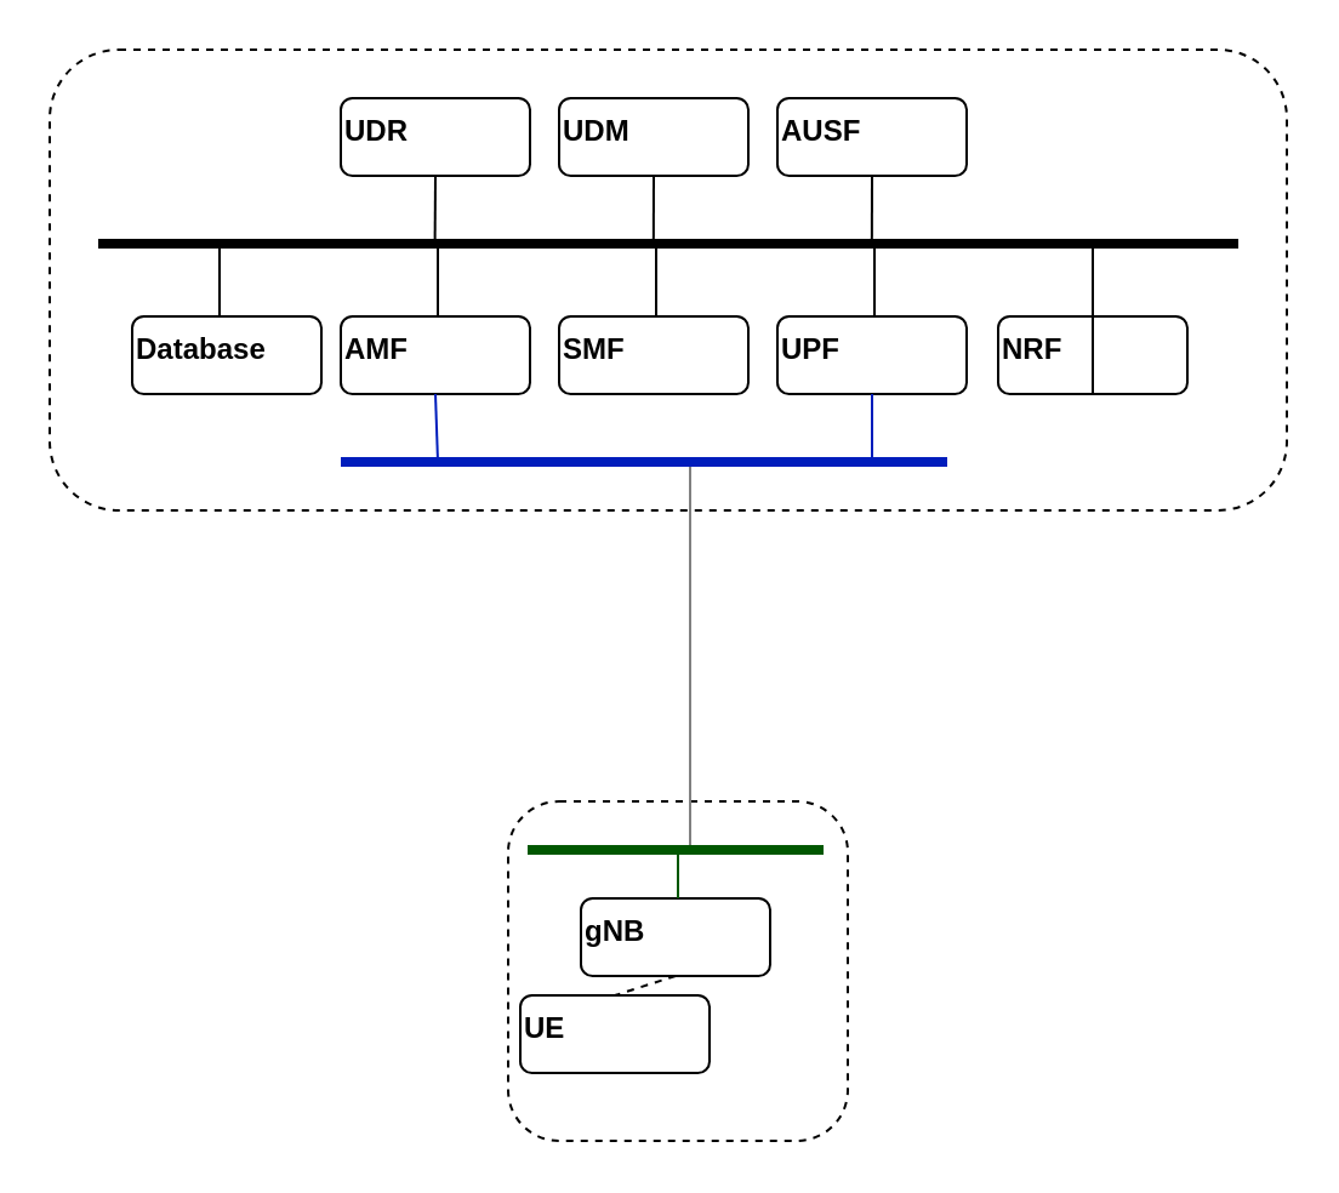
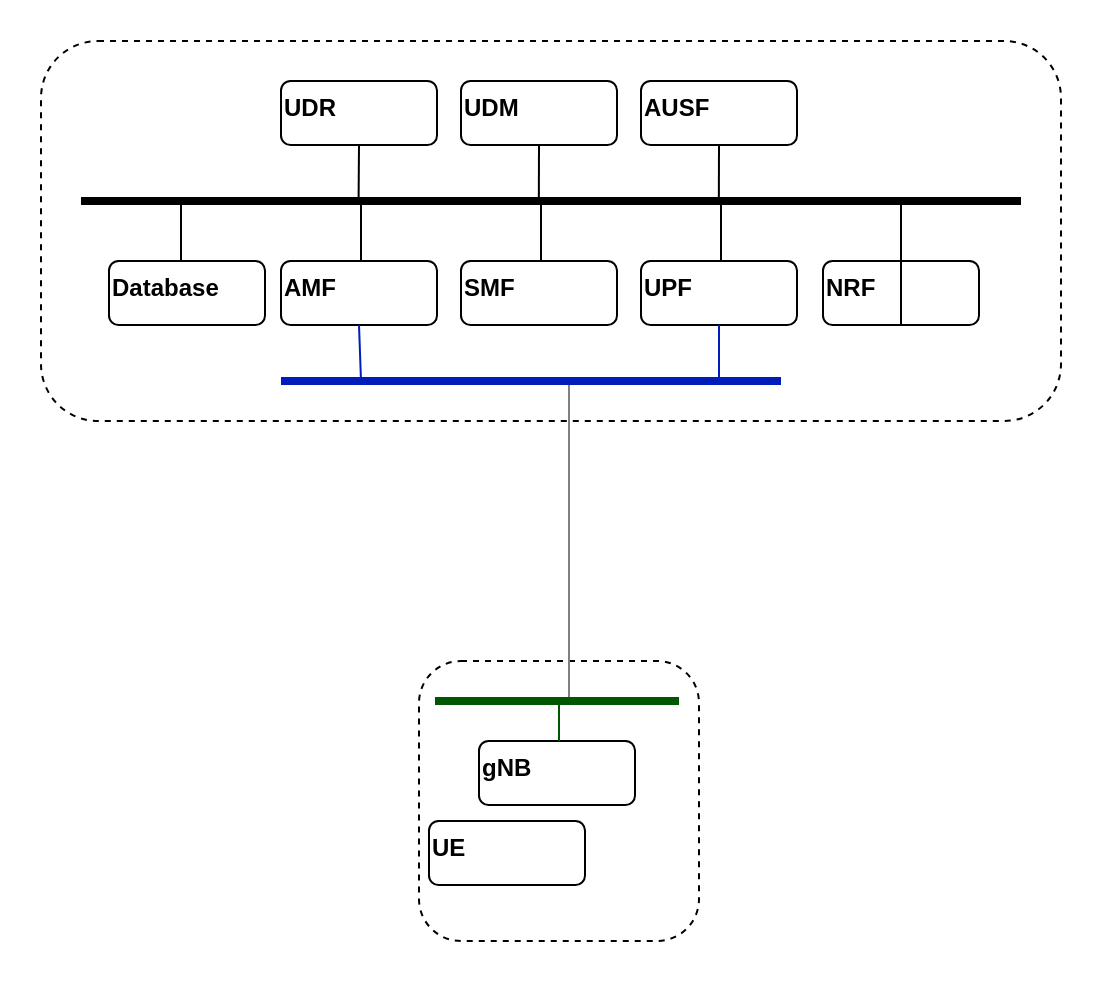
  <mxCell id="0" />
  <mxCell id="1" parent="0" />
  <mxCell id="2" value="" style="rounded=1;whiteSpace=wrap;html=1;strokeColor=#000000;strokeWidth=1;fontColor=#000000;fillColor=none;align=center;verticalAlign=top;dashed=1;" parent="1" vertex="1"><mxGeometry x="20" y="20" width="510" height="190" as="geometry" /></mxCell>
  <mxCell id="3" value="&lt;b&gt;UDR&lt;/b&gt;" style="rounded=1;whiteSpace=wrap;html=1;strokeColor=#000000;strokeWidth=1;fontColor=#000000;fillColor=none;align=left;verticalAlign=top;" parent="1" vertex="1"><mxGeometry x="140" y="40" width="78" height="32" as="geometry" /></mxCell>
  <mxCell id="4" value="&lt;b&gt;UDM&lt;/b&gt;" style="rounded=1;whiteSpace=wrap;html=1;strokeColor=#000000;strokeWidth=1;fontColor=#000000;fillColor=none;align=left;verticalAlign=top;" parent="1" vertex="1"><mxGeometry x="230" y="40" width="78" height="32" as="geometry" /></mxCell>
  <mxCell id="5" value="&lt;b&gt;NRF&lt;/b&gt;" style="rounded=1;whiteSpace=wrap;html=1;strokeColor=#000000;strokeWidth=1;fontColor=#000000;fillColor=none;align=left;verticalAlign=top;" parent="1" vertex="1"><mxGeometry x="411" y="130" width="78" height="32" as="geometry" /></mxCell>
  <mxCell id="6" value="&lt;b&gt;AMF&lt;/b&gt;" style="rounded=1;whiteSpace=wrap;html=1;strokeColor=#000000;strokeWidth=1;fontColor=#000000;fillColor=none;align=left;verticalAlign=top;" parent="1" vertex="1"><mxGeometry x="140" y="130" width="78" height="32" as="geometry" /></mxCell>
  <mxCell id="7" value="&lt;b&gt;UPF&lt;/b&gt;" style="rounded=1;whiteSpace=wrap;html=1;strokeColor=#000000;strokeWidth=1;fontColor=#000000;fillColor=none;align=left;verticalAlign=top;" parent="1" vertex="1"><mxGeometry x="320" y="130" width="78" height="32" as="geometry" /></mxCell>
  <mxCell id="8" value="&lt;b&gt;SMF&lt;/b&gt;" style="rounded=1;whiteSpace=wrap;html=1;strokeColor=#000000;strokeWidth=1;fontColor=#000000;fillColor=none;align=left;verticalAlign=top;" parent="1" vertex="1"><mxGeometry x="230" y="130" width="78" height="32" as="geometry" /></mxCell>
  <mxCell id="9" value="&lt;b&gt;AUSF&lt;/b&gt;" style="rounded=1;whiteSpace=wrap;html=1;strokeColor=#000000;strokeWidth=1;fontColor=#000000;fillColor=none;align=left;verticalAlign=top;" parent="1" vertex="1"><mxGeometry x="320" y="40" width="78" height="32" as="geometry" /></mxCell>
  <mxCell id="10" value="&lt;b&gt;Database&lt;/b&gt;" style="rounded=1;whiteSpace=wrap;html=1;strokeColor=#000000;strokeWidth=1;fontColor=#000000;fillColor=none;align=left;verticalAlign=top;" parent="1" vertex="1"><mxGeometry x="54" y="130" width="78" height="32" as="geometry" /></mxCell>
  <mxCell id="11" value="" style="endArrow=none;html=1;fontColor=#000000;strokeWidth=4;strokeColor=#000000;" parent="1" edge="1"><mxGeometry width="50" height="50" relative="1" as="geometry"><mxPoint x="510" y="100" as="sourcePoint" /><mxPoint x="40" y="100" as="targetPoint" /></mxGeometry></mxCell>
  <mxCell id="12" style="edgeStyle=none;html=1;strokeColor=#000000;strokeWidth=1;fontColor=#000000;endArrow=none;endFill=0;exitX=0.5;exitY=1;exitDx=0;exitDy=0;" parent="1" source="5" edge="1"><mxGeometry relative="1" as="geometry"><mxPoint x="450" y="100" as="targetPoint" /><mxPoint x="448.63" y="54" as="sourcePoint" /></mxGeometry></mxCell>
  <mxCell id="13" style="edgeStyle=none;html=1;strokeColor=#000000;strokeWidth=1;fontColor=#000000;endArrow=none;endFill=0;exitX=0.5;exitY=1;exitDx=0;exitDy=0;" parent="1" source="9" edge="1"><mxGeometry relative="1" as="geometry"><mxPoint x="358.92" y="100" as="targetPoint" /><mxPoint x="358.92" y="72" as="sourcePoint" /></mxGeometry></mxCell>
  <mxCell id="14" style="edgeStyle=none;html=1;strokeColor=#000000;strokeWidth=1;fontColor=#000000;endArrow=none;endFill=0;exitX=0.5;exitY=1;exitDx=0;exitDy=0;" parent="1" source="4" edge="1"><mxGeometry relative="1" as="geometry"><mxPoint x="268.92" y="100" as="targetPoint" /><mxPoint x="268.92" y="72" as="sourcePoint" /></mxGeometry></mxCell>
  <mxCell id="15" style="edgeStyle=none;html=1;strokeColor=#000000;strokeWidth=1;fontColor=#000000;endArrow=none;endFill=0;exitX=0.5;exitY=1;exitDx=0;exitDy=0;" parent="1" source="3" edge="1"><mxGeometry relative="1" as="geometry"><mxPoint x="178.79" y="100" as="targetPoint" /><mxPoint x="178.79" y="72" as="sourcePoint" /></mxGeometry></mxCell>
  <mxCell id="16" style="edgeStyle=none;html=1;strokeColor=#000000;strokeWidth=1;fontColor=#000000;endArrow=none;endFill=0;exitX=0.5;exitY=1;exitDx=0;exitDy=0;" parent="1" edge="1"><mxGeometry relative="1" as="geometry"><mxPoint x="360" y="130" as="targetPoint" /><mxPoint x="360" y="102" as="sourcePoint" /></mxGeometry></mxCell>
  <mxCell id="17" style="edgeStyle=none;html=1;strokeColor=#000000;strokeWidth=1;fontColor=#000000;endArrow=none;endFill=0;exitX=0.5;exitY=1;exitDx=0;exitDy=0;" parent="1" edge="1"><mxGeometry relative="1" as="geometry"><mxPoint x="270" y="130" as="targetPoint" /><mxPoint x="270" y="102" as="sourcePoint" /></mxGeometry></mxCell>
  <mxCell id="18" style="edgeStyle=none;html=1;strokeColor=#000000;strokeWidth=1;fontColor=#000000;endArrow=none;endFill=0;exitX=0.5;exitY=1;exitDx=0;exitDy=0;" parent="1" edge="1"><mxGeometry relative="1" as="geometry"><mxPoint x="180" y="130" as="targetPoint" /><mxPoint x="180" y="102" as="sourcePoint" /></mxGeometry></mxCell>
  <mxCell id="19" style="edgeStyle=none;html=1;strokeColor=#000000;strokeWidth=1;fontColor=#000000;endArrow=none;endFill=0;exitX=0.5;exitY=1;exitDx=0;exitDy=0;" parent="1" edge="1"><mxGeometry relative="1" as="geometry"><mxPoint x="90" y="130" as="targetPoint" /><mxPoint x="90" y="102" as="sourcePoint" /></mxGeometry></mxCell>
  <mxCell id="20" value="&lt;b&gt;gNB&lt;/b&gt;" style="rounded=1;whiteSpace=wrap;html=1;strokeColor=#000000;strokeWidth=1;fontColor=#000000;fillColor=none;align=left;verticalAlign=top;" parent="1" vertex="1"><mxGeometry x="239" y="370" width="78" height="32" as="geometry" /></mxCell>
  <mxCell id="21" value="&lt;b&gt;UE&lt;/b&gt;" style="rounded=1;whiteSpace=wrap;html=1;strokeColor=#000000;strokeWidth=1;fontColor=#000000;fillColor=none;align=left;verticalAlign=top;" parent="1" vertex="1"><mxGeometry x="214" y="410" width="78" height="32" as="geometry" /></mxCell>
- <mxCell id="22" style="edgeStyle=none;html=1;strokeColor=#000000;strokeWidth=1;fontColor=#000000;endArrow=none;endFill=0;exitX=0.5;exitY=1;exitDx=0;exitDy=0;entryX=0.5;entryY=0;entryDx=0;entryDy=0;dashed=1;" parent="1" source="20" target="21" edge="1"><mxGeometry relative="1" as="geometry"><mxPoint x="289" y="130" as="targetPoint" /><mxPoint x="289" y="102" as="sourcePoint" /></mxGeometry></mxCell>
  <mxCell id="23" style="edgeStyle=none;html=1;strokeColor=#001DBC;strokeWidth=1;fontColor=#000000;endArrow=none;endFill=0;fillColor=#0050ef;exitX=0.5;exitY=1;exitDx=0;exitDy=0;" parent="1" source="6" edge="1"><mxGeometry relative="1" as="geometry"><mxPoint x="180" y="190" as="targetPoint" /><mxPoint x="190" y="172" as="sourcePoint" /></mxGeometry></mxCell>
  <mxCell id="24" style="edgeStyle=none;html=1;strokeColor=#001DBC;strokeWidth=1;fontColor=#000000;endArrow=none;endFill=0;fillColor=#0050ef;exitX=0.5;exitY=1;exitDx=0;exitDy=0;" parent="1" source="7" edge="1"><mxGeometry relative="1" as="geometry"><mxPoint x="359" y="190" as="targetPoint" /><mxPoint x="358.71" y="162" as="sourcePoint" /></mxGeometry></mxCell>
  <mxCell id="25" value="" style="rounded=1;whiteSpace=wrap;html=1;strokeColor=#000000;strokeWidth=1;fontColor=#000000;fillColor=none;align=center;verticalAlign=top;dashed=1;" parent="1" vertex="1"><mxGeometry x="209" y="330" width="140" height="140" as="geometry" /></mxCell>
  <mxCell id="26" style="edgeStyle=none;html=1;strokeColor=#005700;strokeWidth=1;fontColor=#000000;endArrow=none;endFill=0;fillColor=#008a00;" parent="1" edge="1"><mxGeometry relative="1" as="geometry"><mxPoint x="279" y="370" as="targetPoint" /><mxPoint x="279" y="350" as="sourcePoint" /></mxGeometry></mxCell>
  <mxCell id="27" style="edgeStyle=none;html=1;strokeColor=#808080;strokeWidth=1;fontColor=#000000;endArrow=none;endFill=0;fillColor=#a20025;" parent="1" edge="1"><mxGeometry relative="1" as="geometry"><mxPoint x="284" y="350" as="targetPoint" /><mxPoint x="284" y="190" as="sourcePoint" /></mxGeometry></mxCell>
  <mxCell id="28" value="" style="endArrow=none;html=1;fontColor=#000000;strokeWidth=4;strokeColor=#001DBC;fillColor=#0050ef;" parent="1" edge="1"><mxGeometry width="50" height="50" relative="1" as="geometry"><mxPoint x="390" y="190" as="sourcePoint" /><mxPoint x="140" y="190" as="targetPoint" /></mxGeometry></mxCell>
  <mxCell id="29" value="" style="endArrow=none;html=1;fontColor=#000000;strokeWidth=4;strokeColor=#005700;fillColor=#008a00;" parent="1" edge="1"><mxGeometry width="50" height="50" relative="1" as="geometry"><mxPoint x="339" y="350" as="sourcePoint" /><mxPoint x="217" y="350" as="targetPoint" /></mxGeometry></mxCell>
